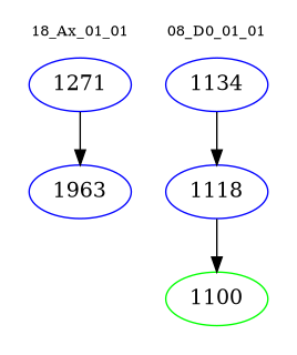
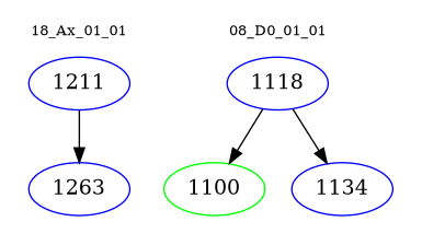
  digraph {
    node [color=blue]
    edge [color=black]
-   n1 [label=1271]
-   n2 [label=1963]
+   n1 [label=1211]
+   n2 [label=1263]
    n3 [label=1118]
    n4 [color=green label=1100]
    n5 [label=1134]
    subgraph cluster_1 {
      color=white
      fontsize=10
      label="18_Ax_01_01"
      n1
      n2
    }
    subgraph cluster_2 {
      color=white
      fontsize=10
      label="08_D0_01_01"
      n3
      n4
      n5
    }
    n1 -> n2
    n3 -> n4
-   n5 -> n3
+   n3 -> n5
  }
